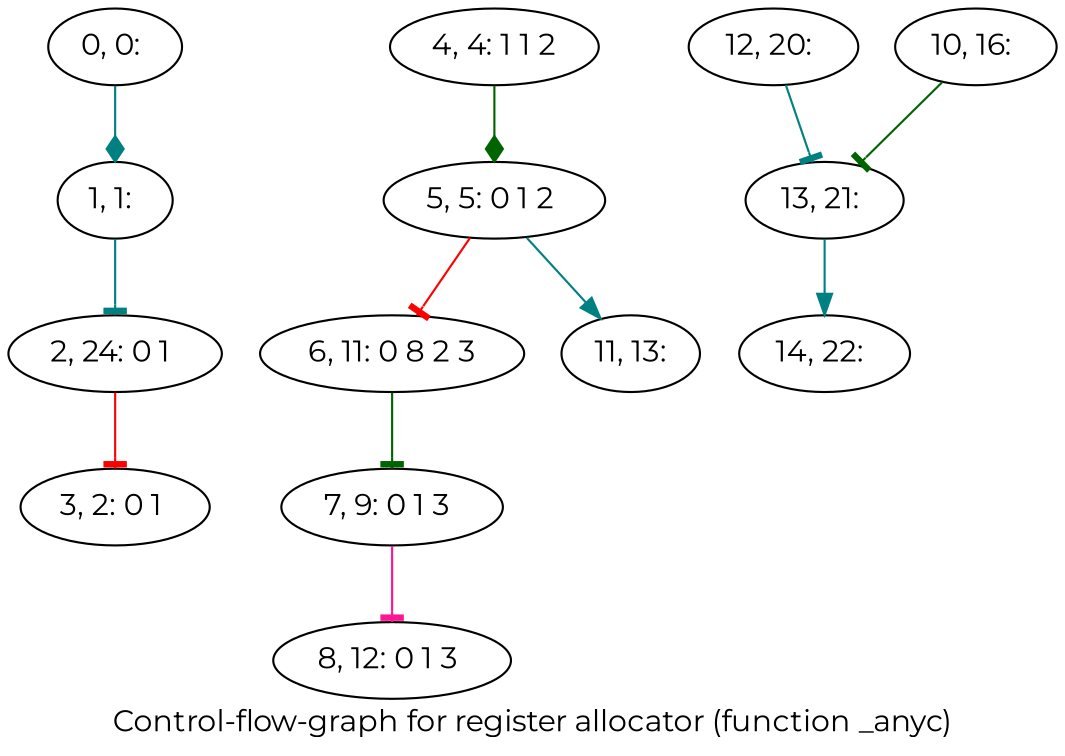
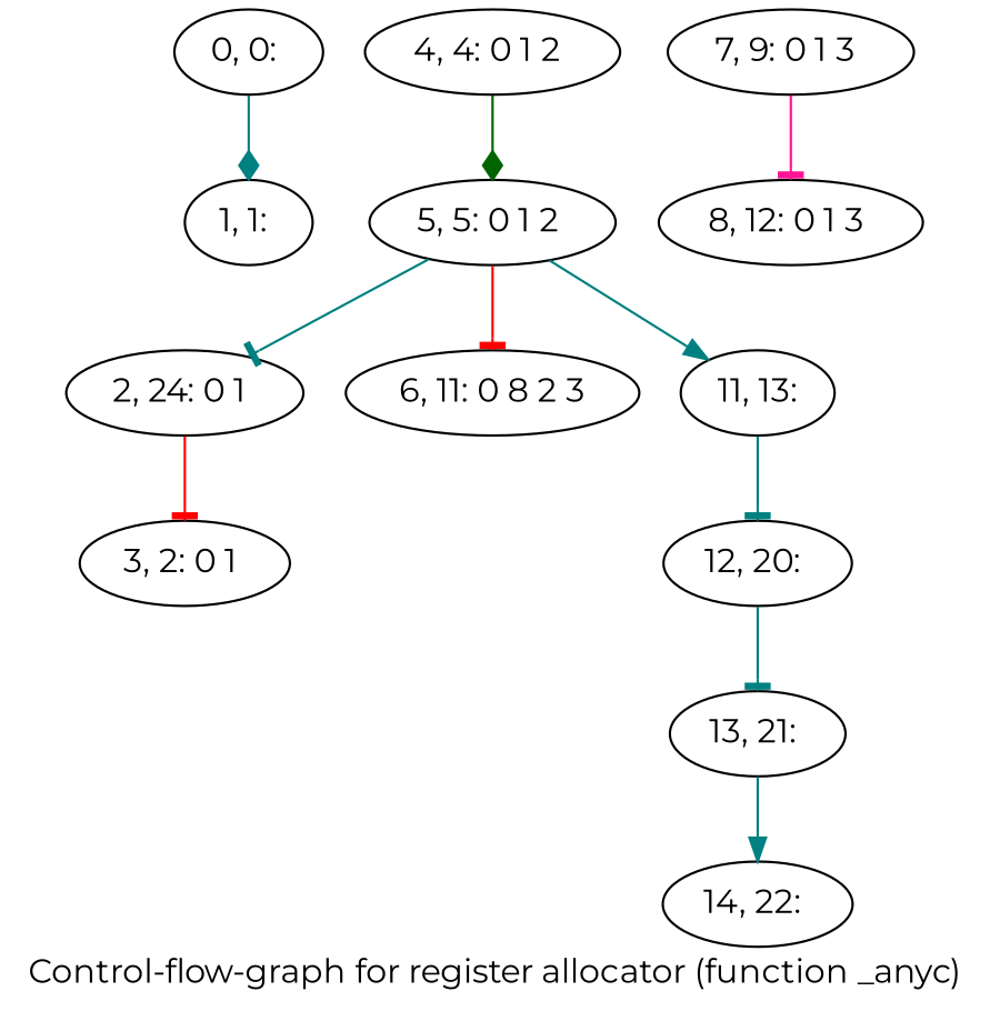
  digraph {
    fontname=Montserrat
    label="Control-flow-graph for register allocator (function _anyc)"
    node [fontname=Montserrat]
    edge [arrowhead=tee color=teal fontname=Montserrat]
    n1 [label="0, 0: "]
    n2 [label="1, 1: "]
    n3 [label="2, 24: 0 1 "]
    n4 [label="3, 2: 0 1 "]
-   n5 [label="4, 4: 1 1 2"]
+   n5 [label="4, 4: 0 1 2 "]
    n6 [label="5, 5: 0 1 2 "]
    n7 [label="6, 11: 0 8 2 3"]
    n8 [label="11, 13:"]
    n9 [label="7, 9: 0 1 3 "]
    n10 [label="12, 20: "]
    n11 [label="8, 12: 0 1 3 "]
-   n12 [label="10, 16: "]
    n13 [label="13, 21: "]
    n14 [label="14, 22: "]
    n1 -> n2 [arrowhead=diamond]
-   n2 -> n3
+   n6 -> n3
    n3 -> n4 [color=red]
    n5 -> n6 [arrowhead=diamond color=darkgreen]
    n6 -> n7 [color=red]
    n6 -> n8 [arrowhead=normal]
-   n7 -> n9 [color=darkgreen]
+   n8 -> n10
    n9 -> n11 [color=deeppink]
    n10 -> n13
-   n12 -> n13 [color=darkgreen]
    n13 -> n14 [arrowhead=normal]
  }
